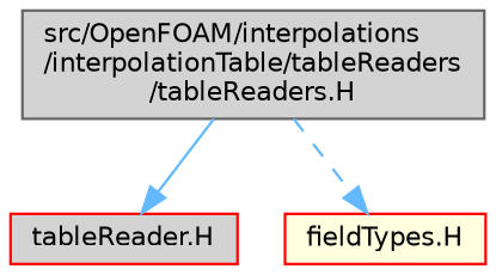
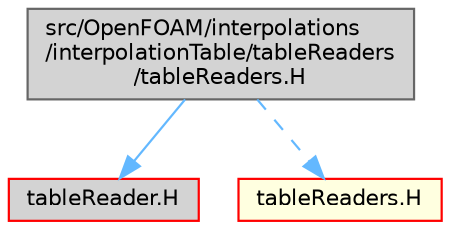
  digraph {
    node [color=red fillcolor=lightgrey fontname=Helvetica fontsize=10 shape=box style=filled]
    edge [color=steelblue1 fontname=Helvetica fontsize=10 labelfontname=Helvetica labelfontsize=10]
    n1 [color=gray40 fontcolor=black height=0.2 label="src/OpenFOAM/interpolations\l/interpolationTable/tableReaders\l/tableReaders.H" width=0.4]
    n2 [height=0.2 label="tableReader.H" width=0.4]
-   n3 [fillcolor=lightyellow height=0.2 label="fieldTypes.H" width=0.4]
+   n3 [fillcolor=lightyellow height=0.2 label="tableReaders.H" width=0.4]
    n1 -> n2 [style=solid]
    n1 -> n3 [style=dashed]
  }
